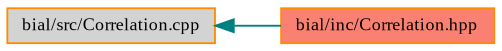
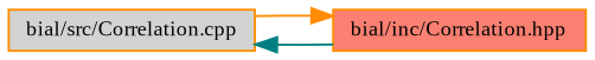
  digraph {
    rankdir=LR
    fontname="Liberation Serif"
    node [color=darkorange fontname="Liberation Serif" fontsize=10 shape=record style=filled]
    edge [dir=back fontname="Liberation Serif" fontsize=10 labelfontname=Helvetica labelfontsize=10 style=solid]
    n1 [fillcolor=lightgrey fontcolor=black height=0.2 label="bial/src/Correlation.cpp" width=0.4]
    n2 [fillcolor=salmon height=0.2 label="bial/inc/Correlation.hpp" width=0.4]
    n1 -> n2 [color=teal]
+   n2 -> n1 [color=darkorange]
  }
